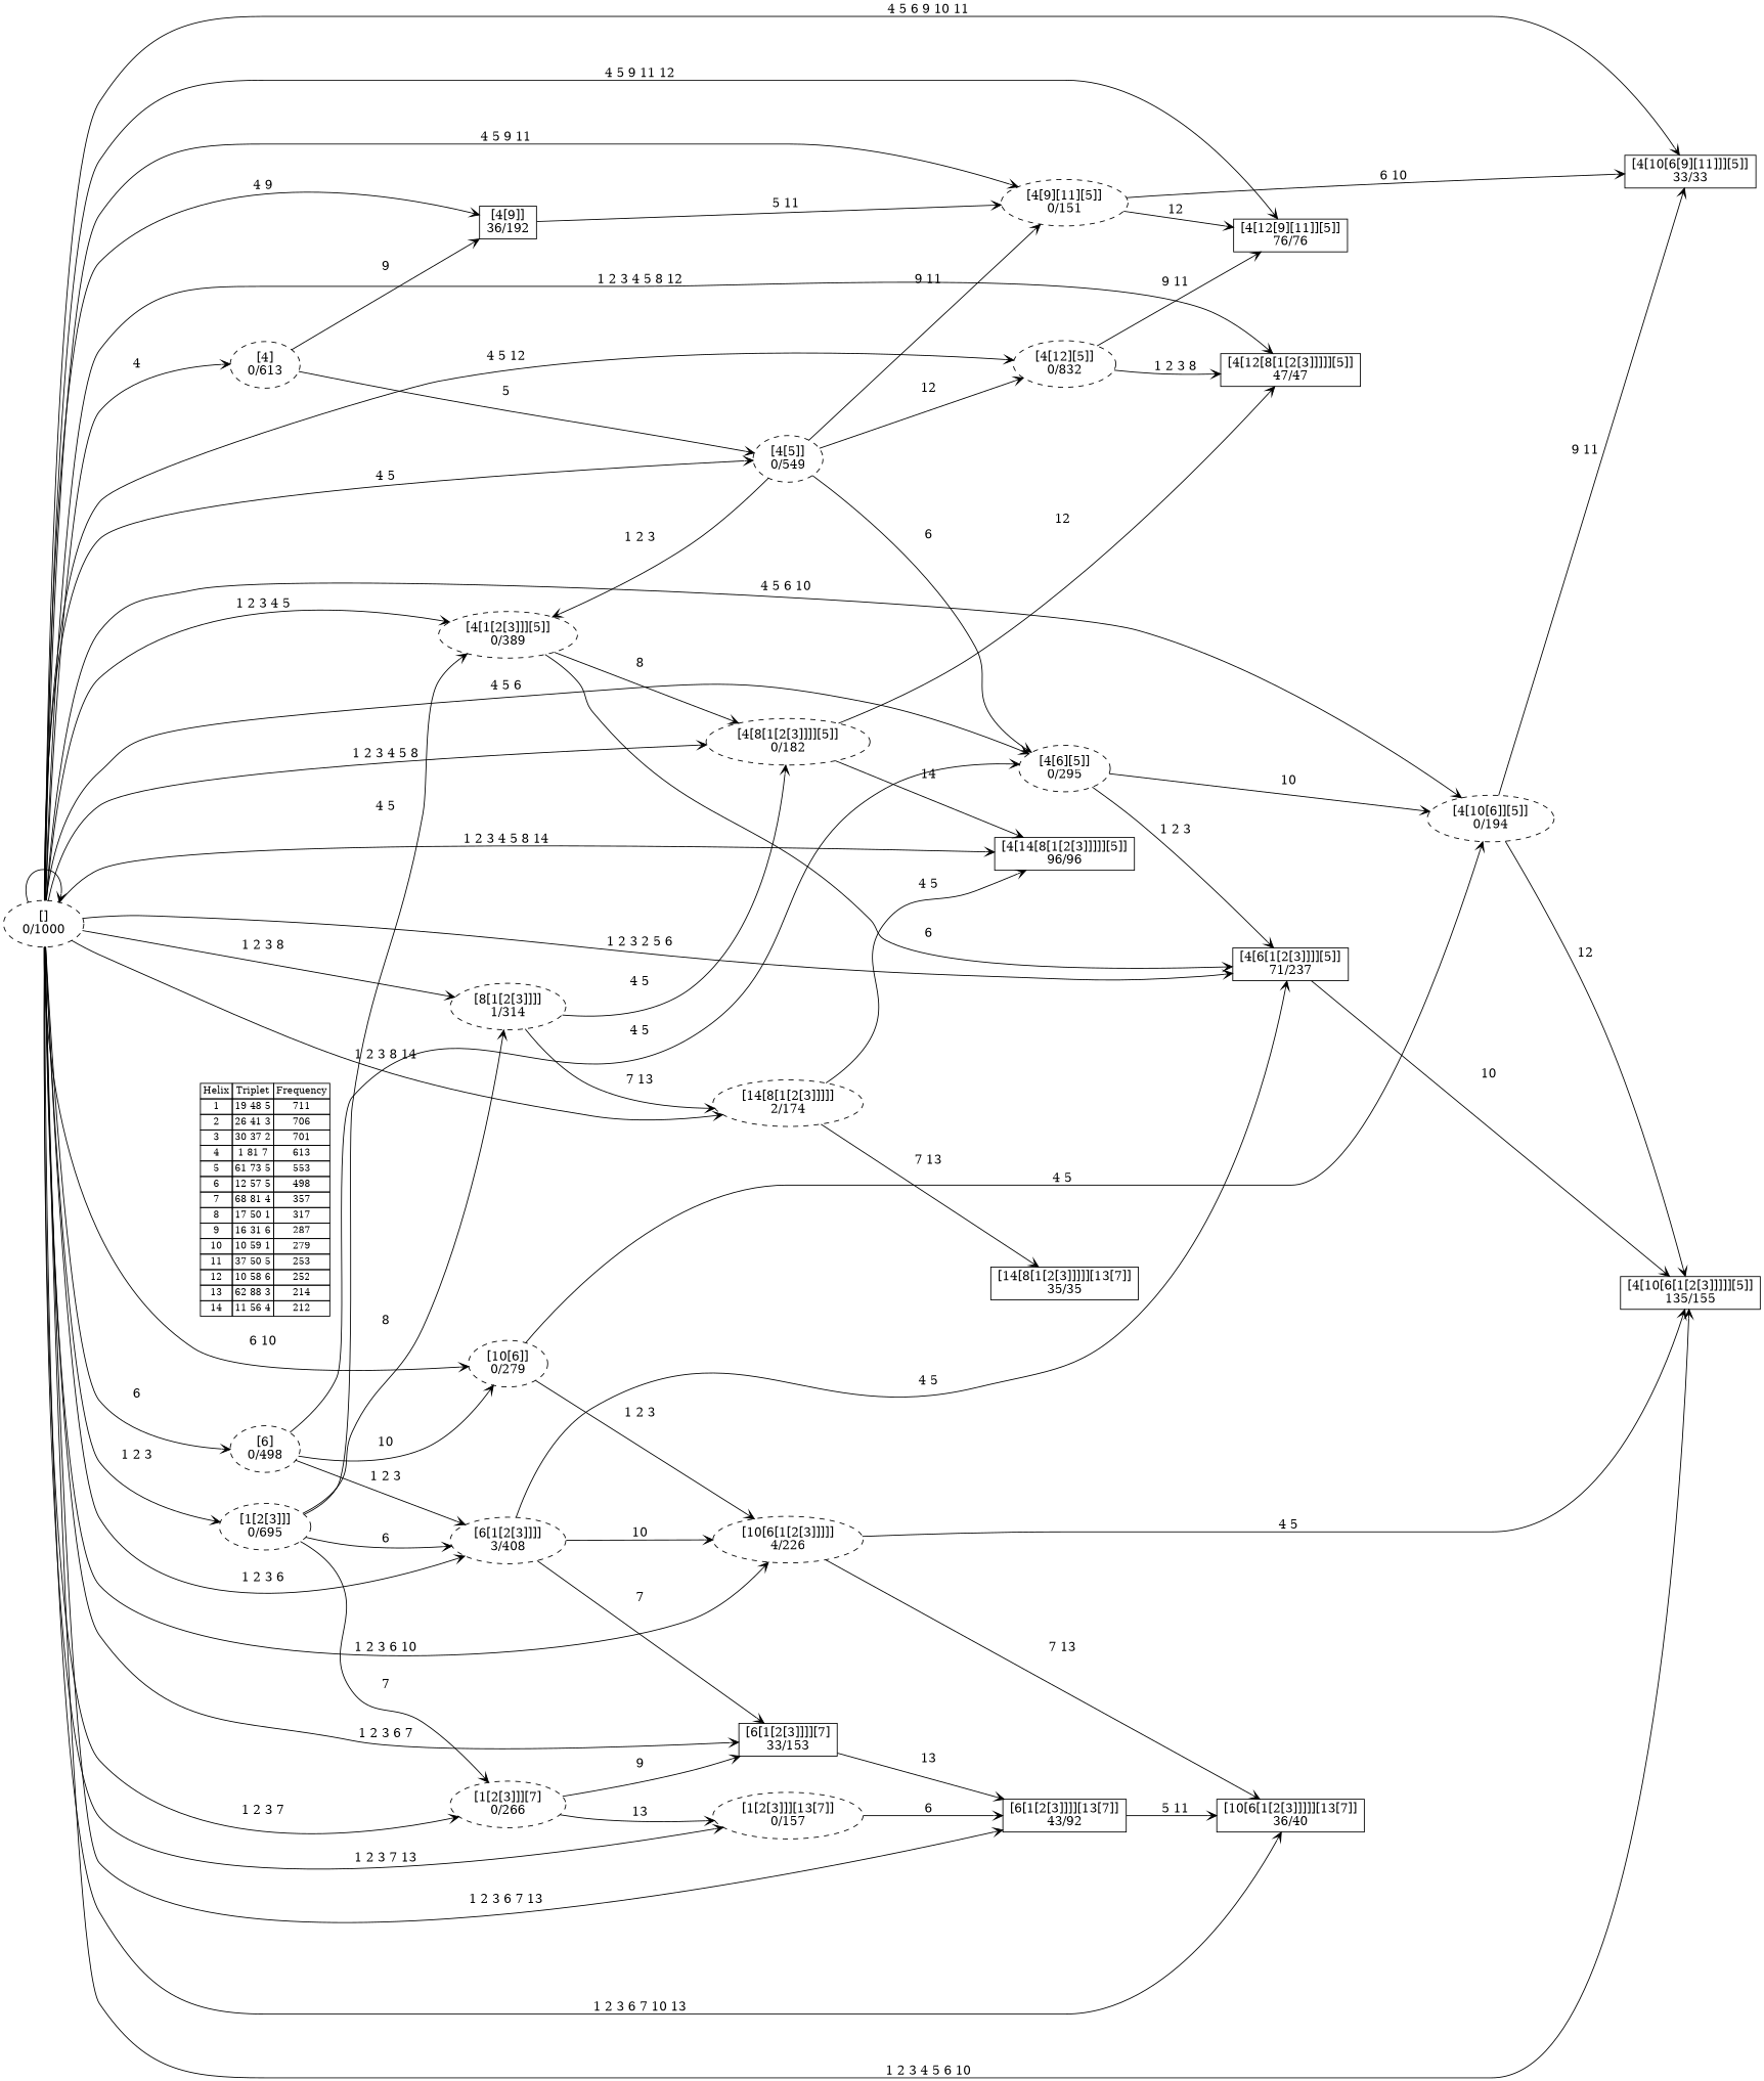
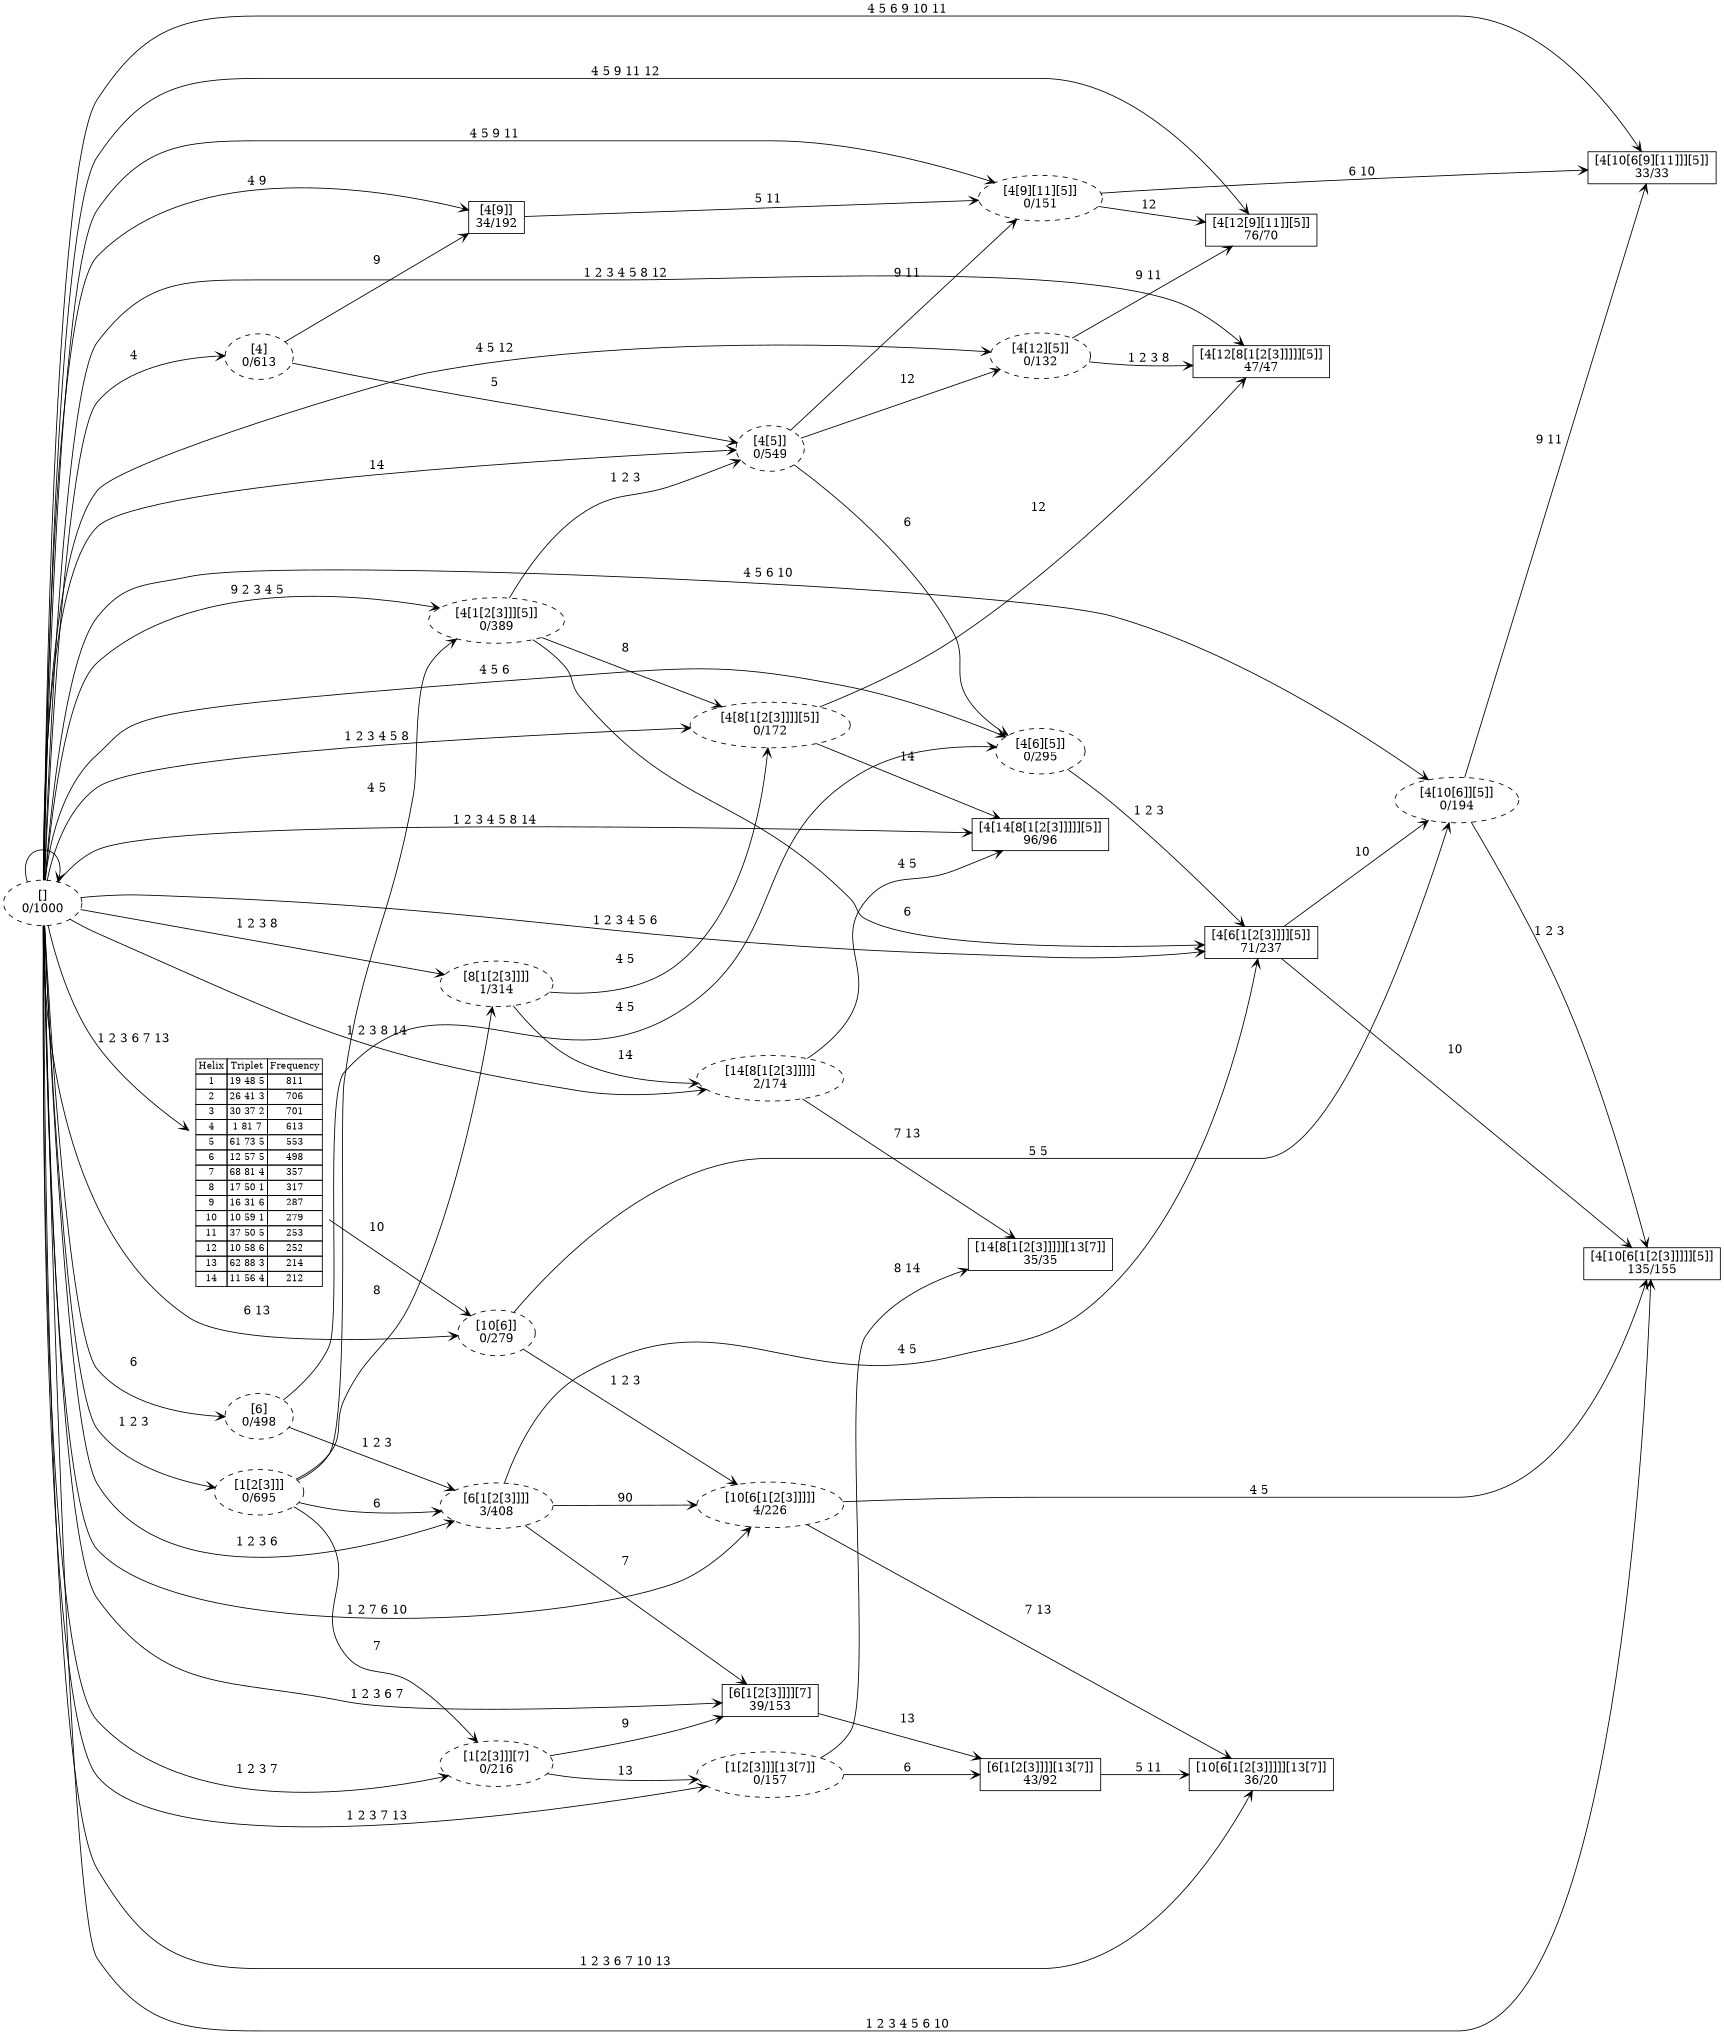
  digraph {
    nodesep=0.5
    rankdir=LR
    node [style=dashed]
    edge [arrowhead=vee]
-   n1 [fontsize=11 label=< <table border="0" cellborder="1" cellspacing="0"><tr><td>Helix</td><td>Triplet</td><td>Frequency</td></tr> <tr><td>1</td><td>19 48 5</td><td>711</td></tr> <tr><td>2</td><td>26 41 3</td><td>706</td></tr> <tr><td>3</td><td>30 37 2</td><td>701</td></tr> <tr><td>4</td><td>1 81 7</td><td>613</td></tr> <tr><td>5</td><td>61 73 5</td><td>553</td></tr> <tr><td>6</td><td>12 57 5</td><td>498</td></tr> <tr><td>7</td><td>68 81 4</td><td>357</td></tr> <tr><td>8</td><td>17 50 1</td><td>317</td></tr> <tr><td>9</td><td>16 31 6</td><td>287</td></tr> <tr><td>10</td><td>10 59 1</td><td>279</td></tr> <tr><td>11</td><td>37 50 5</td><td>253</td></tr> <tr><td>12</td><td>10 58 6</td><td>252</td></tr> <tr><td>13</td><td>62 88 3</td><td>214</td></tr> <tr><td>14</td><td>11 56 4</td><td>212</td></tr> </table>> shape=plaintext style=""]
+   n1 [fontsize=11 label=< <table border="0" cellborder="1" cellspacing="0"><tr><td>Helix</td><td>Triplet</td><td>Frequency</td></tr> <tr><td>1</td><td>19 48 5</td><td>811</td></tr> <tr><td>2</td><td>26 41 3</td><td>706</td></tr> <tr><td>3</td><td>30 37 2</td><td>701</td></tr> <tr><td>4</td><td>1 81 7</td><td>613</td></tr> <tr><td>5</td><td>61 73 5</td><td>553</td></tr> <tr><td>6</td><td>12 57 5</td><td>498</td></tr> <tr><td>7</td><td>68 81 4</td><td>357</td></tr> <tr><td>8</td><td>17 50 1</td><td>317</td></tr> <tr><td>9</td><td>16 31 6</td><td>287</td></tr> <tr><td>10</td><td>10 59 1</td><td>279</td></tr> <tr><td>11</td><td>37 50 5</td><td>253</td></tr> <tr><td>12</td><td>10 58 6</td><td>252</td></tr> <tr><td>13</td><td>62 88 3</td><td>214</td></tr> <tr><td>14</td><td>11 56 4</td><td>212</td></tr> </table>> shape=plaintext style=""]
    n2 [label="[4[10[6[1[2[3]]]]][5]]\n135/155" shape=box style=""]
    n3 [label="[4[14[8[1[2[3]]]]][5]]\n96/96" shape=box style=""]
-   n4 [label="[4[12[9][11]][5]]\n76/76" shape=box style=""]
+   n4 [label="[4[12[9][11]][5]]\n76/70" shape=box style=""]
    n5 [label="[4[6[1[2[3]]]][5]]\n71/237" shape=box style=""]
    n6 [label="[4[12[8[1[2[3]]]]][5]]\n47/47" shape=box style=""]
    n7 [label="[6[1[2[3]]]][13[7]]\n43/92" shape=box style=""]
-   n8 [label="[10[6[1[2[3]]]]][13[7]]\n36/40" shape=box style=""]
+   n8 [label="[10[6[1[2[3]]]]][13[7]]\n36/20" shape=box style=""]
    n9 [label="[14[8[1[2[3]]]]][13[7]]\n35/35" shape=box style=""]
-   n10 [label="[4[9]]\n36/192" shape=box style=""]
+   n10 [label="[4[9]]\n34/192" shape=box style=""]
    n11 [label="[4[9][11][5]]\n0/151"]
    n12 [label="[4[10[6[9][11]]][5]]\n33/33" shape=box style=""]
-   n13 [label="[6[1[2[3]]]][7]\n33/153" shape=box style=""]
+   n13 [label="[6[1[2[3]]]][7]\n39/153" shape=box style=""]
    n14 [label="[4[1[2[3]]][5]]\n0/389"]
-   n15 [label="[4[8[1[2[3]]]][5]]\n0/182"]
+   n15 [label="[4[8[1[2[3]]]][5]]\n0/172"]
    n16 [label="[4[5]]\n0/549"]
-   n17 [label="[4[12][5]]\n0/832"]
+   n17 [label="[4[12][5]]\n0/132"]
    n18 [label="[4[6][5]]\n0/295"]
    n19 [label="[4[10[6]][5]]\n0/194"]
    n20 [label="[6[1[2[3]]]]\n3/408"]
    n21 [label="[10[6[1[2[3]]]]]\n4/226"]
    n22 [label="[1[2[3]]]\n0/695"]
    n23 [label="[8[1[2[3]]]]\n1/314"]
-   n24 [label="[1[2[3]]][7]\n0/266"]
+   n24 [label="[1[2[3]]][7]\n0/216"]
    n25 [label="[14[8[1[2[3]]]]]\n2/174"]
    n26 [label="[1[2[3]]][13[7]]\n0/157"]
    n27 [label="[4]\n0/613"]
    n28 [label="[]\n0/1000"]
    n29 [label="[6]\n0/498"]
    n30 [label="[10[6]]\n0/279"]
    n5 -> n2 [label="10 "]
    n7 -> n8 [label="5 11 "]
    n10 -> n11 [label="5 11 "]
    n11 -> n4 [label="12 "]
    n11 -> n12 [label="6 10 "]
    n13 -> n7 [label="13 "]
    n14 -> n5 [label="6 "]
    n14 -> n15 [label="8 "]
    n15 -> n3 [label="14 "]
    n15 -> n6 [label="12 "]
    n16 -> n11 [label="9 11 "]
-   n16 -> n14 [label="1 2 3 "]
+   n14 -> n16 [label="1 2 3 "]
    n16 -> n17 [label="12 "]
    n16 -> n18 [label="6 "]
    n17 -> n4 [label="9 11 "]
    n17 -> n6 [label="1 2 3 8 "]
    n18 -> n5 [label="1 2 3 "]
-   n18 -> n19 [label="10 "]
-   n19 -> n2 [label="12 "]
+   n5 -> n19 [label="10 "]
+   n19 -> n2 [label="1 2 3 "]
    n19 -> n12 [label="9 11 "]
    n20 -> n5 [label="4 5 "]
    n20 -> n13 [label="7 "]
-   n20 -> n21 [label="10 "]
+   n20 -> n21 [label="90 "]
    n21 -> n2 [label="4 5 "]
    n21 -> n8 [label="7 13 "]
    n22 -> n14 [label="4 5 "]
    n22 -> n20 [label="6 "]
    n22 -> n23 [label="8 "]
    n22 -> n24 [label="7 "]
    n23 -> n15 [label="4 5 "]
-   n23 -> n25 [label="7 13 "]
+   n23 -> n25 [label="14 "]
    n24 -> n13 [label="9 "]
    n24 -> n26 [label="13 "]
    n25 -> n3 [label="4 5 "]
    n25 -> n9 [label="7 13 "]
    n26 -> n7 [label="6 "]
+   n26 -> n9 [label="8 14 "]
    n27 -> n10 [label="9 "]
    n27 -> n16 [label="5 "]
    n28 -> n2 [label="1 2 3 4 5 6 10 "]
    n28 -> n3 [label="1 2 3 4 5 8 14 "]
    n28 -> n4 [label="4 5 9 11 12 "]
-   n28 -> n5 [label="1 2 3 2 5 6 "]
+   n28 -> n5 [label="1 2 3 4 5 6 "]
    n28 -> n6 [label="1 2 3 4 5 8 12 "]
-   n28 -> n7 [label="1 2 3 6 7 13 "]
+   n28 -> n1 [label="1 2 3 6 7 13 "]
    n28 -> n8 [label="1 2 3 6 7 10 13 "]
    n28 -> n10 [label="4 9 "]
    n28 -> n11 [label="4 5 9 11 "]
    n28 -> n12 [label="4 5 6 9 10 11 "]
    n28 -> n13 [label="1 2 3 6 7 "]
-   n28 -> n14 [label="1 2 3 4 5 "]
+   n28 -> n14 [label="9 2 3 4 5 "]
    n28 -> n15 [label="1 2 3 4 5 8 "]
-   n28 -> n16 [label="4 5 "]
+   n28 -> n16 [label="14 "]
    n28 -> n17 [label="4 5 12 "]
    n28 -> n18 [label="4 5 6 "]
    n28 -> n19 [label="4 5 6 10 "]
    n28 -> n20 [label="1 2 3 6 "]
-   n28 -> n21 [label="1 2 3 6 10 "]
+   n28 -> n21 [label="1 2 7 6 10 "]
    n28 -> n22 [label="1 2 3 "]
    n28 -> n23 [label="1 2 3 8 "]
    n28 -> n24 [label="1 2 3 7 "]
    n28 -> n25 [label="1 2 3 8 14 "]
    n28 -> n26 [label="1 2 3 7 13 "]
    n28 -> n27 [label="4 "]
    n28 -> n28
    n28 -> n29 [label="6 "]
-   n28 -> n30 [label="6 10 "]
+   n28 -> n30 [label="6 13 "]
    n29 -> n18 [label="4 5 "]
    n29 -> n20 [label="1 2 3 "]
-   n29 -> n30 [label="10 "]
-   n30 -> n19 [label="4 5 "]
+   n1 -> n30 [label="10 "]
+   n30 -> n19 [label="5 5 "]
    n30 -> n21 [label="1 2 3 "]
  }
